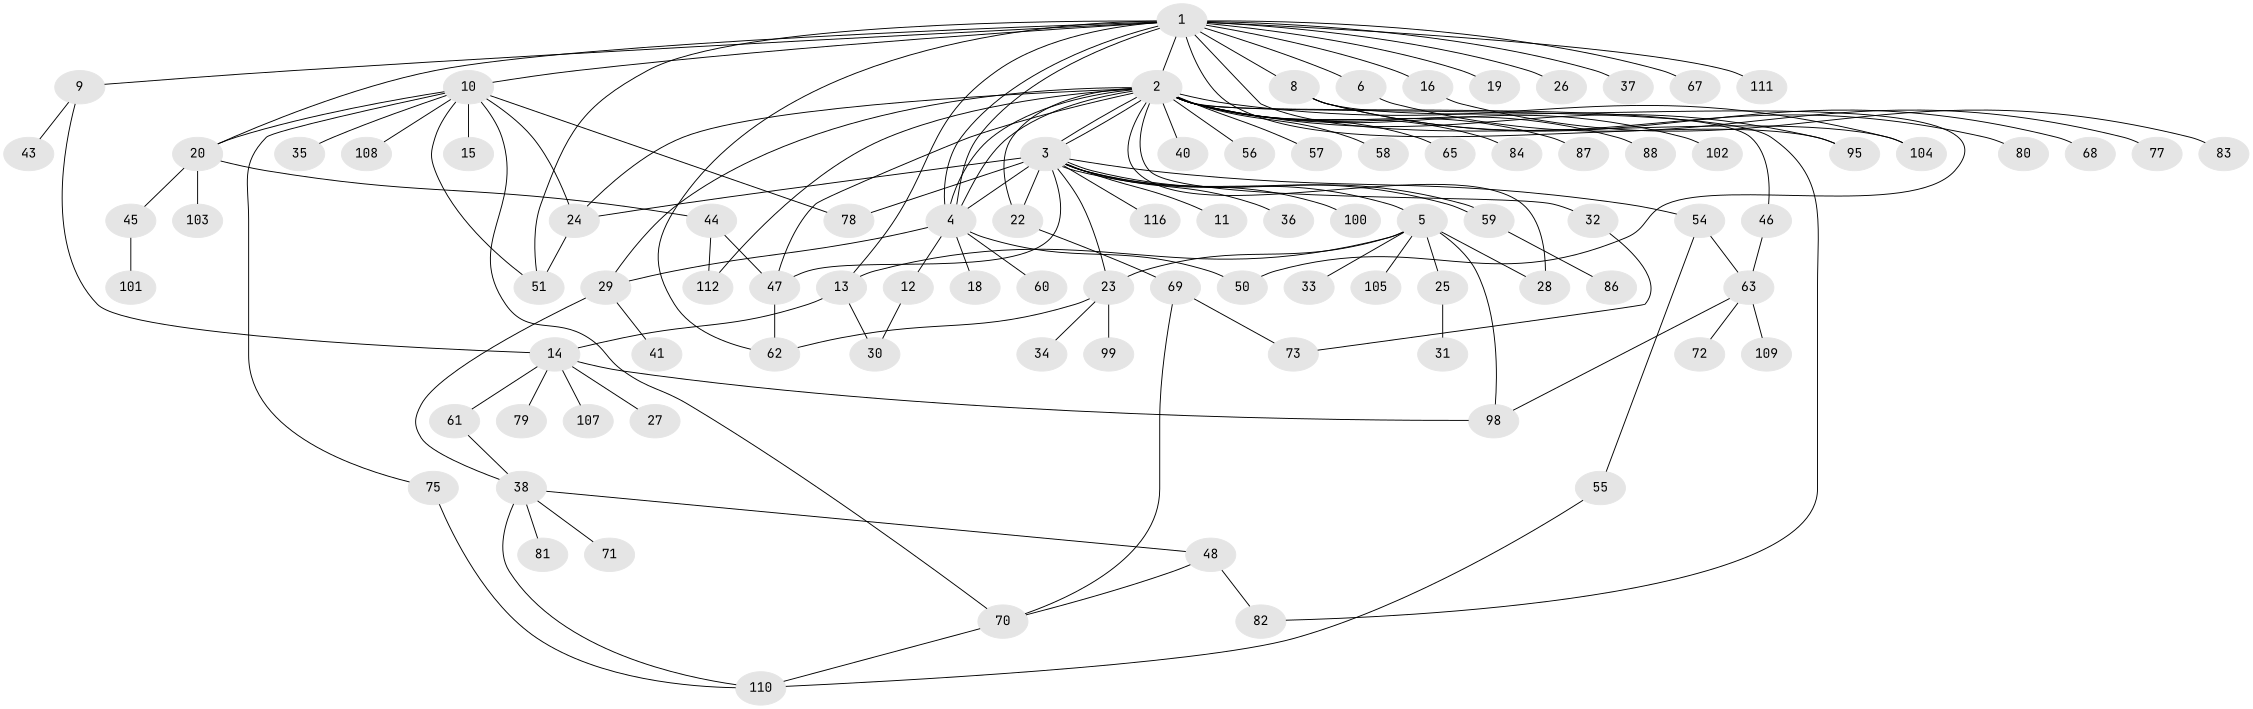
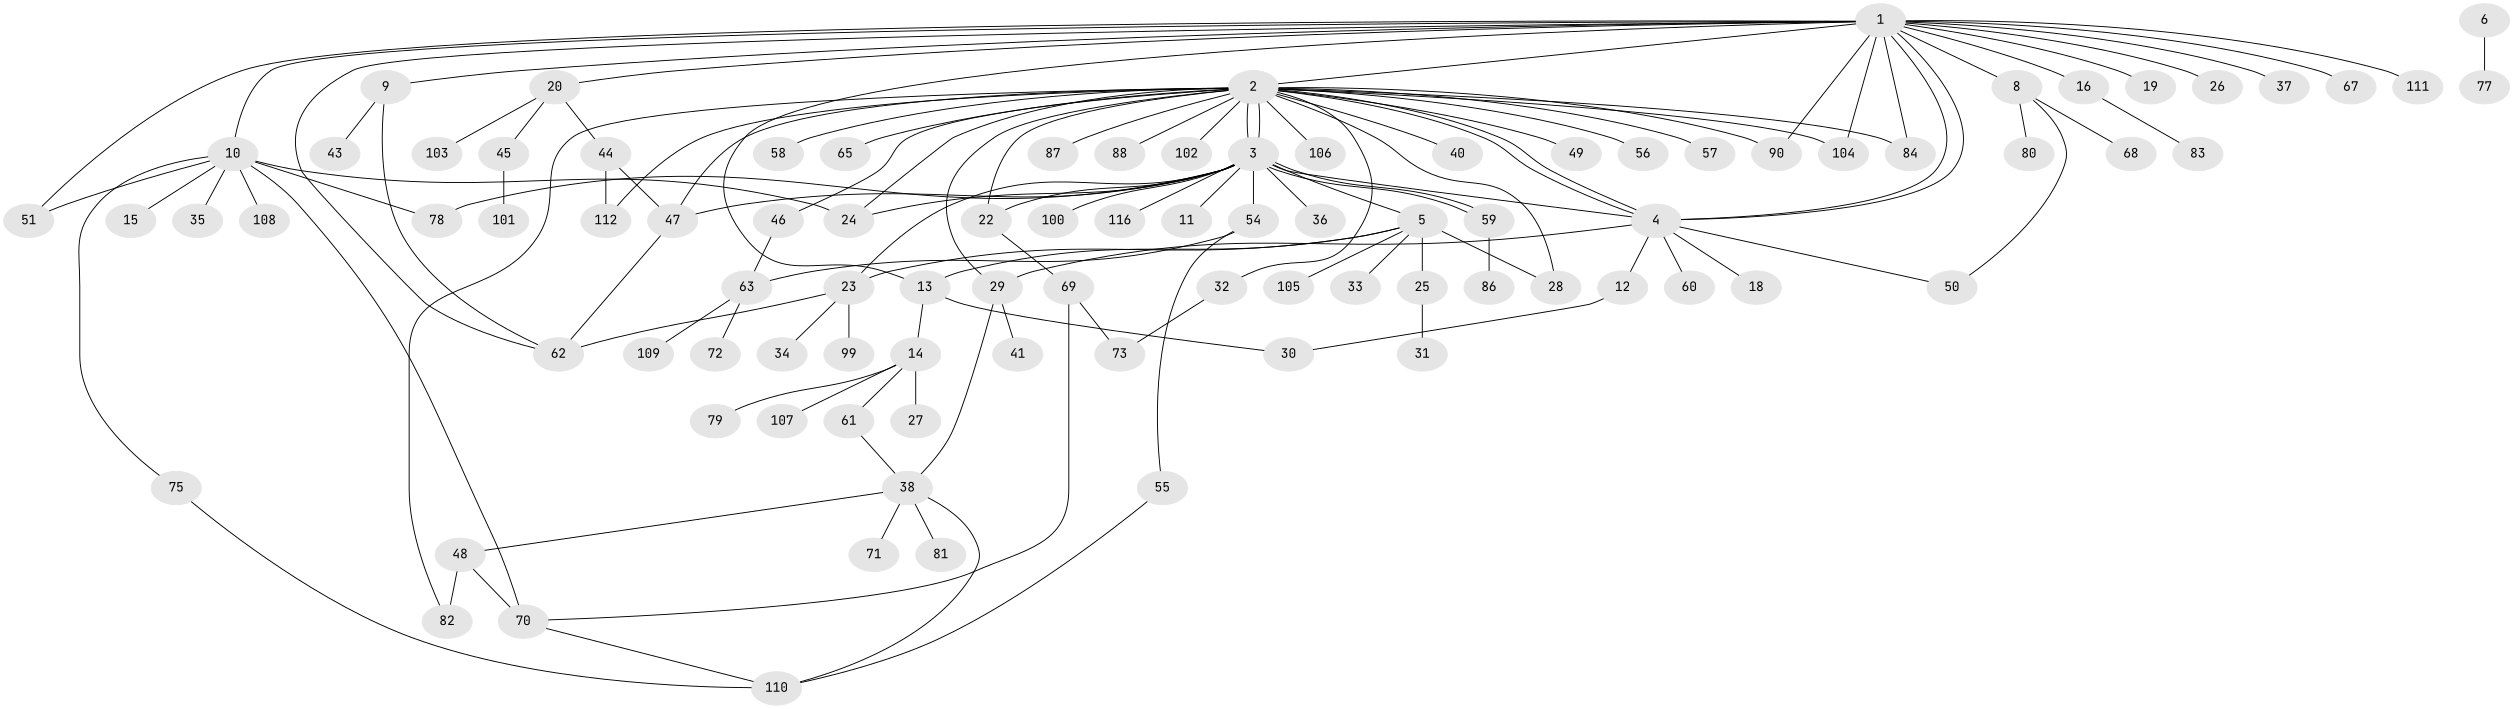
  graph {
    fontname="JetBrains Mono"
    node [color=gray90 fontname="JetBrains Mono" style=filled]
    edge [fontname="JetBrains Mono"]
    1 [super="+21"]
    2 [super="+115"]
    4 [super="+17"]
    6
    8
    9 [super="+39"]
    10 [super="+42"]
    13
    16 [super="+117"]
    19
    20 [super="+94"]
    26
    37
    51
    62
    67
-   90 [super="+110" label=95]
+   90 [super="+110"]
    104
    111
    3 [super="+7"]
    22 [super="+97"]
    24 [super="+118"]
    28
    29 [super="+96"]
    32
    40
    46
    47 [super="+64"]
+   49
    56
    57
    58
    65
    82
    84
    87
    88
    102
+   106
    112
    12
    18
    50 [super="+66"]
    60
    77
    68
    80
    14 [super="+93"]
    43
    78 [super="+95"]
    15
    35
    70 [super="+85"]
    75
    108
    30
    83
    103
    44 [super="+113"]
    45
    5 [super="+53"]
    11
    23 [super="+52"]
    36
    54
    59 [super="+89"]
    100
    116
    69
    38 [super="+76"]
    41
    73 [super="+92"]
    63 [super="+79"]
    25
    33 [super="+120"]
-   98
    105
    34
    99
    55
    86 [super="+91"]
    31
    27
    61
    n85 [label=79]
    107
    n87 [label=110]
    48 [super="+119"]
    71
    81
    101
    72
    109
    1 -- 2
    1 -- 4
    1 -- 4
-   1 -- 6
+   1 -- 84
    1 -- 8
    1 -- 9
    1 -- 10 [weight=2]
    1 -- 13
    1 -- 16
    1 -- 19
    1 -- 20
    1 -- 26
    1 -- 37
    1 -- 51
    1 -- 62
    1 -- 67
    1 -- 90
    1 -- 104
    1 -- 111
    2 -- 4
    2 -- 4
    2 -- 90
    2 -- 104
    2 -- 3
    2 -- 3
    2 -- 22
    2 -- 24
    2 -- 28
    2 -- 29
    2 -- 32
    2 -- 40
    2 -- 46
    2 -- 47
+   2 -- 49
    2 -- 56
    2 -- 57
    2 -- 58
    2 -- 65
    2 -- 82
    2 -- 84
    2 -- 87
    2 -- 88
    2 -- 102
+   2 -- 106
    2 -- 112
    4 -- 29
    4 -- 12
    4 -- 18
    4 -- 50
    4 -- 60
    6 -- 77
    8 -- 50
    8 -- 68
    8 -- 80
-   9 -- 14
+   9 -- 62
    9 -- 43
-   10 -- 20
    10 -- 51
    10 -- 24
    10 -- 78
    10 -- 15
    10 -- 35
    10 -- 70
    10 -- 75
    10 -- 108
    13 -- 14
    13 -- 30
    16 -- 83
    20 -- 103
    20 -- 44
    20 -- 45
    3 -- 4
    3 -- 22
    3 -- 24
    3 -- 47
    3 -- 78 [weight=2]
    3 -- 5
    3 -- 11
    3 -- 23
    3 -- 36
    3 -- 54
    3 -- 59
    3 -- 59
    3 -- 100
    3 -- 116
    22 -- 69
-   24 -- 51
    29 -- 38
    29 -- 41
    32 -- 73
    46 -- 63
    47 -- 62
    12 -- 30
-   14 -- 98
    14 -- 27
    14 -- 61
    14 -- n85
    14 -- 107
    70 -- n87
    75 -- n87
    44 -- 47
    44 -- 112
    45 -- 101
    5 -- 13
    5 -- 28
    5 -- 23
    5 -- 25
    5 -- 33
-   5 -- 98
    5 -- 105
    23 -- 62
    23 -- 34
    23 -- 99
    54 -- 63
    54 -- 55
    59 -- 86
    69 -- 70
    69 -- 73
    38 -- n87
    38 -- 48
    38 -- 71
    38 -- 81
-   63 -- 98
    63 -- 72
    63 -- 109
    25 -- 31
    55 -- n87
    61 -- 38
    48 -- 82
    48 -- 70
  }
